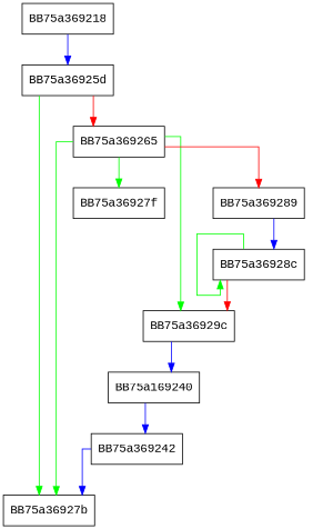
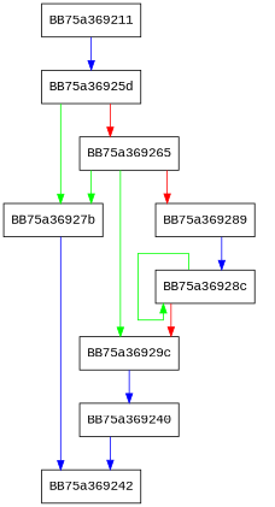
  digraph {
    fontname="Liberation Mono"
    splines=ortho
    node [fontname="Liberation Mono" shape=box]
    edge [color=blue fontname="Liberation Mono"]
-   BB75a369218
+   BB75a369218 [label=BB75a369211]
    BB75a36925d
    BB75a36927b
    BB75a369265
-   BB75a369240 [label=BB75a169240]
+   BB75a369240
    BB75a369242
-   BB75a36927f
    BB75a36929c
    BB75a369289
    BB75a36928c
    BB75a369218 -> BB75a36925d
    BB75a36925d -> BB75a36927b [color=green]
    BB75a36925d -> BB75a369265 [color=red]
-   BB75a369242 -> BB75a36927b
+   BB75a36927b -> BB75a369242
    BB75a369265 -> BB75a36927b [color=green]
-   BB75a369265 -> BB75a36927f [color=green]
    BB75a369265 -> BB75a36929c [color=green]
    BB75a369265 -> BB75a369289 [color=red]
    BB75a369240 -> BB75a369242
    BB75a36929c -> BB75a369240
    BB75a369289 -> BB75a36928c
    BB75a36928c -> BB75a36929c [color=red]
    BB75a36928c -> BB75a36928c [color=green]
  }
